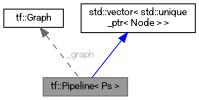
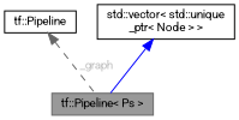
  digraph {
    fontname=Roboto
    node [color=black fillcolor=white fontname=Roboto fontsize=10 shape=box style=filled]
    edge [dir=back fontname=Roboto fontsize=10 labelfontname=Helvetica labelfontsize=10]
    n1 [color=gray40 fillcolor=grey60 fontcolor=black height=0.2 label="tf::Pipeline\< Ps \>" width=0.4]
-   n2 [height=0.2 label="tf::Graph" width=0.4]
+   n2 [height=0.2 label="tf::Pipeline" width=0.4]
    n3 [height=0.2 label="std::vector\< std::unique\l_ptr\< Node \> \>" width=0.4]
    n2 -> n1 [color=gray40 fontcolor=grey label=" _graph" style=dashed]
    n3 -> n1 [color=blue style=solid]
  }
